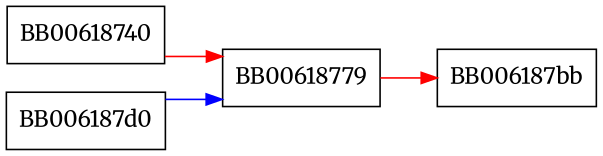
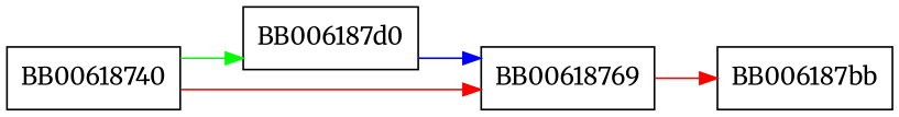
  digraph {
    fontname=Merriweather
    rankdir=LR
    splines=ortho
    node [fontname=Merriweather shape=box]
    edge [color=red fontname=Merriweather]
    BB00618740
    BB006187d0
-   BB00618779
+   BB00618779 [label=BB00618769]
    BB006187bb
+   BB00618740 -> BB006187d0 [color=green]
    BB00618740 -> BB00618779
    BB006187d0 -> BB00618779 [color=blue]
    BB00618779 -> BB006187bb
  }
